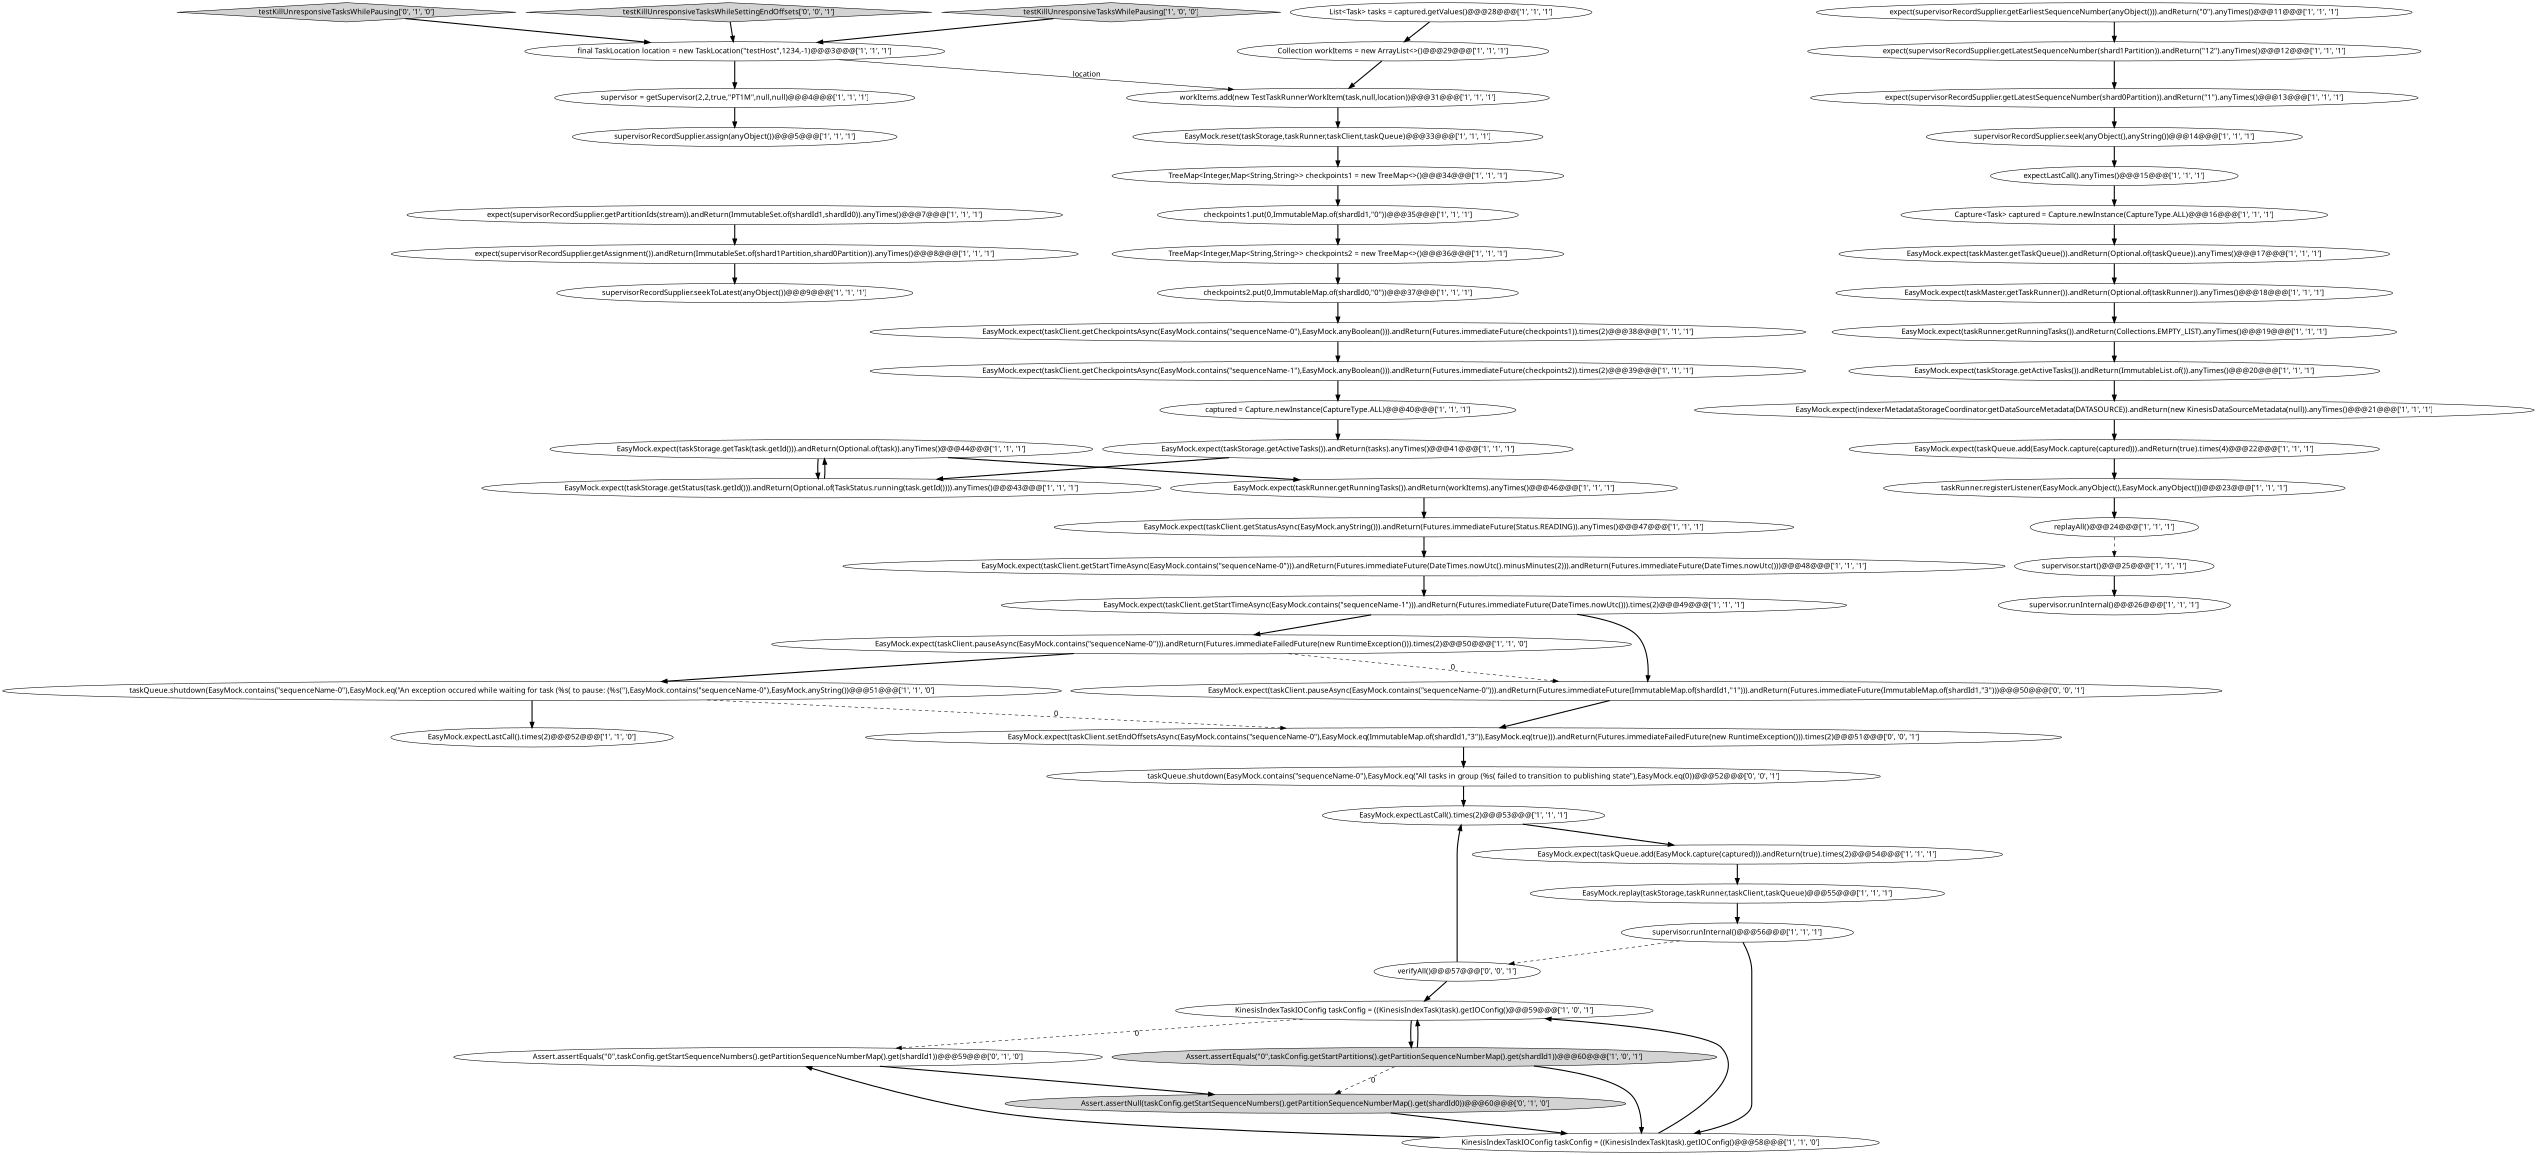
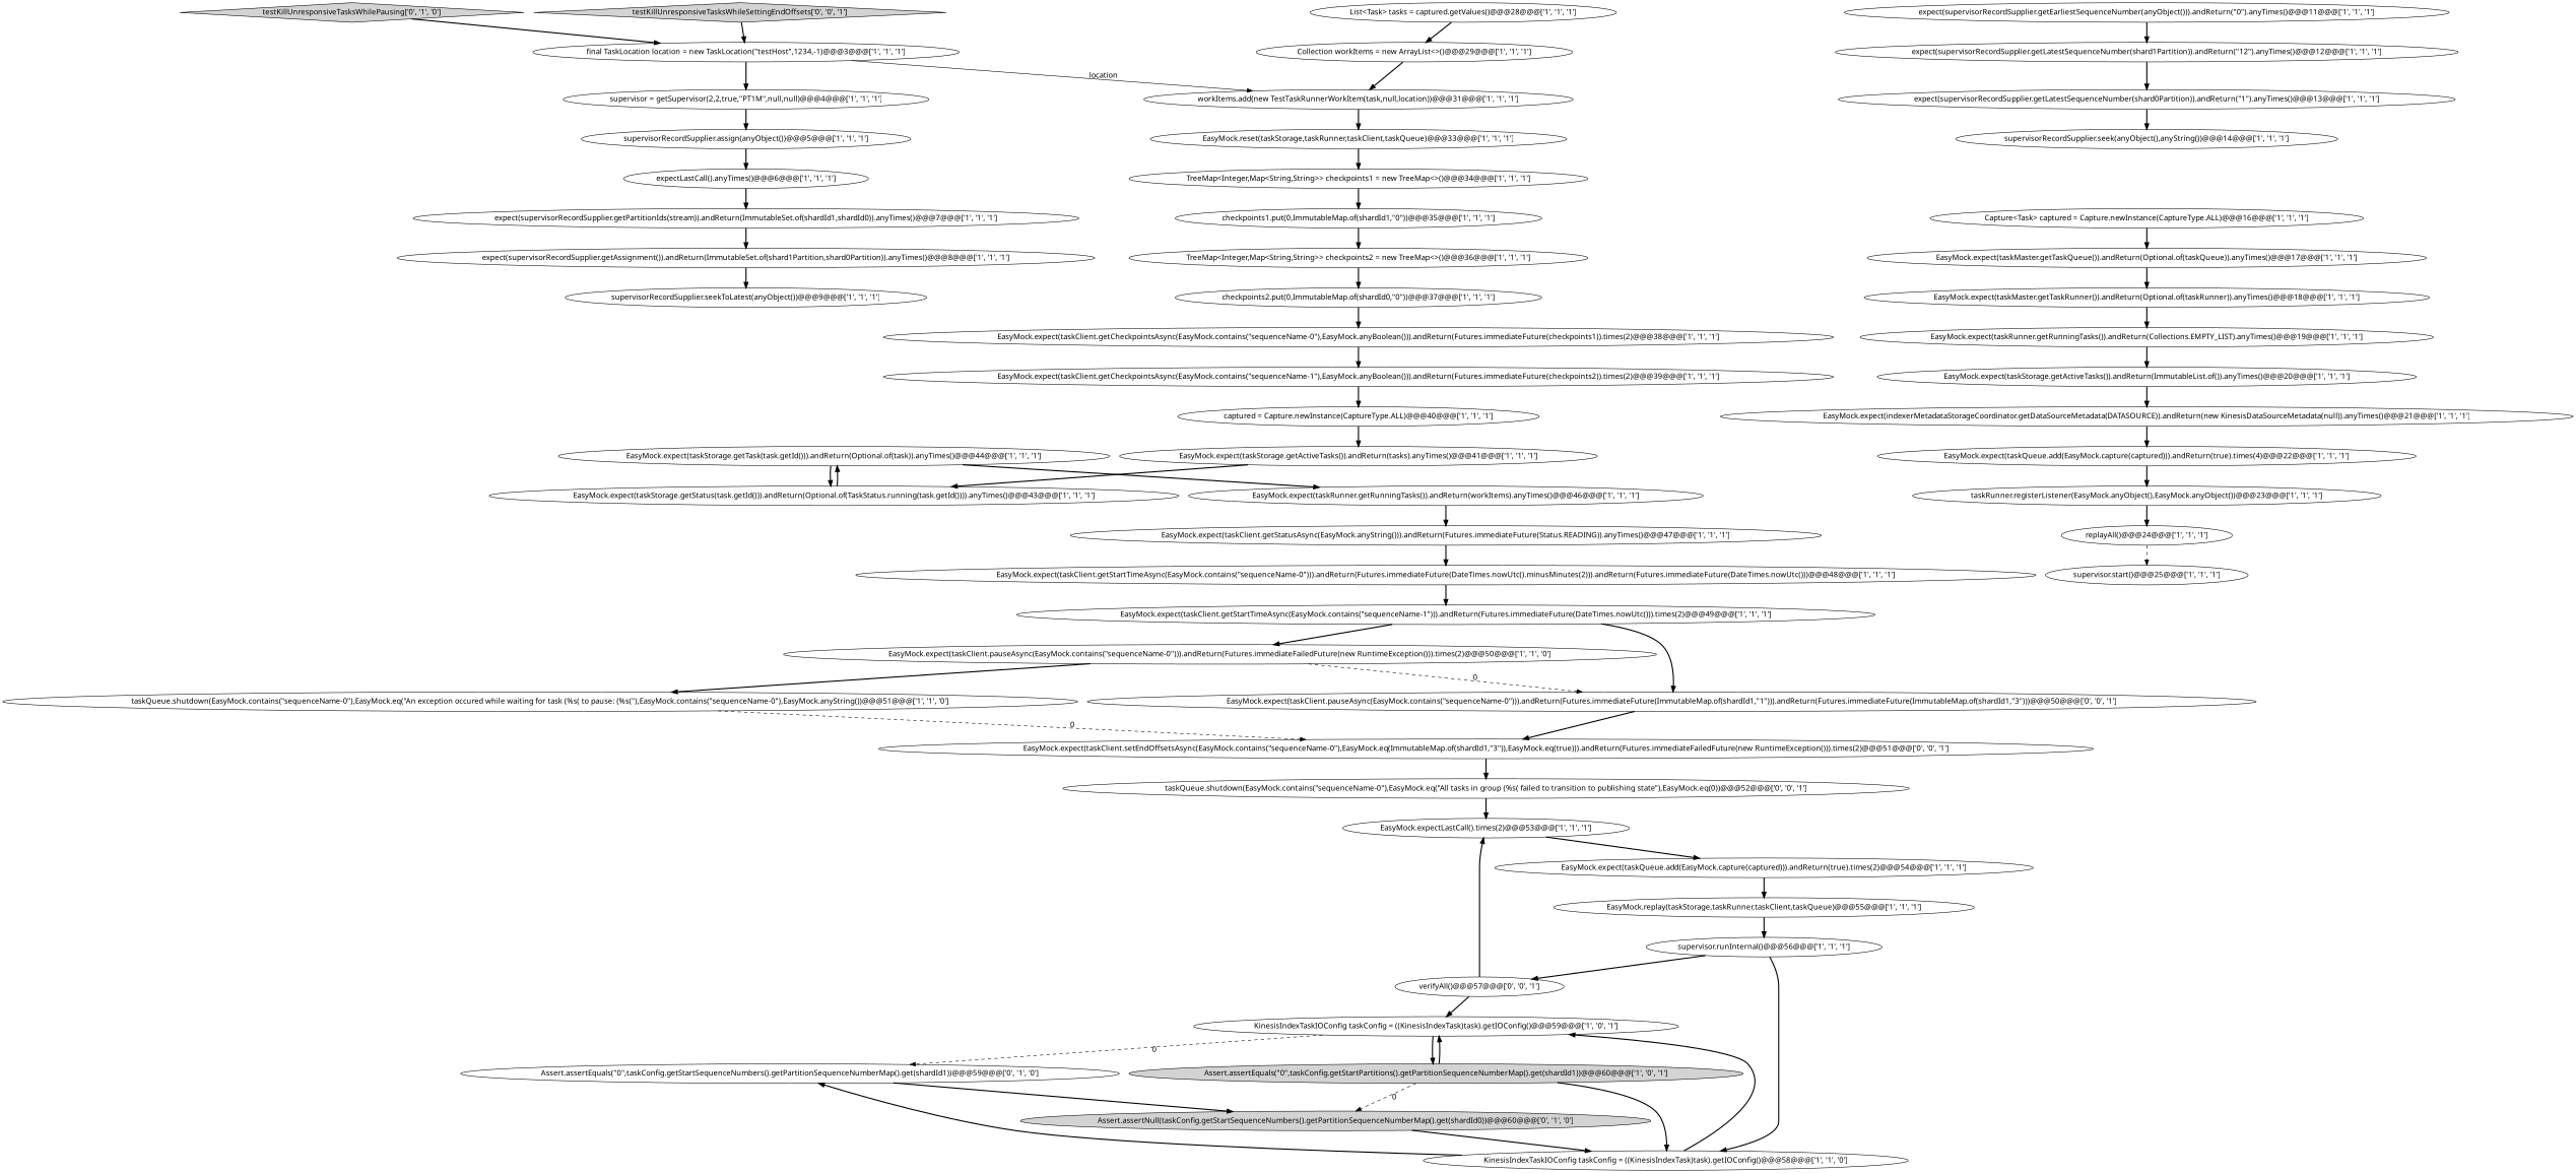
  digraph {
    fontname="Noto Sans"
    node [fillcolor=white fontname="Noto Sans" shape=ellipse style=filled]
    edge [fontname="Noto Sans" style=bold]
    n1 [label="EasyMock.expect(taskClient.pauseAsync(EasyMock.contains(\"sequenceName-0\"))).andReturn(Futures.immediateFailedFuture(new RuntimeException())).times(2)@@@50@@@['1', '1', '0']"]
    n2 [label="EasyMock.expect(taskClient.pauseAsync(EasyMock.contains(\"sequenceName-0\"))).andReturn(Futures.immediateFuture(ImmutableMap.of(shardId1,\"1\"))).andReturn(Futures.immediateFuture(ImmutableMap.of(shardId1,\"3\")))@@@50@@@['0', '0', '1']"]
    n3 [label="taskQueue.shutdown(EasyMock.contains(\"sequenceName-0\"),EasyMock.eq(\"An exception occured while waiting for task (%s( to pause: (%s(\"),EasyMock.contains(\"sequenceName-0\"),EasyMock.anyString())@@@51@@@['1', '1', '0']"]
    n4 [label="EasyMock.expect(taskClient.setEndOffsetsAsync(EasyMock.contains(\"sequenceName-0\"),EasyMock.eq(ImmutableMap.of(shardId1,\"3\")),EasyMock.eq(true))).andReturn(Futures.immediateFailedFuture(new RuntimeException())).times(2)@@@51@@@['0', '0', '1']"]
-   n5 [label="EasyMock.expectLastCall().times(2)@@@52@@@['1', '1', '0']"]
    n6 [label="TreeMap<Integer,Map<String,String>> checkpoints2 = new TreeMap<>()@@@36@@@['1', '1', '1']"]
    n7 [label="checkpoints2.put(0,ImmutableMap.of(shardId0,\"0\"))@@@37@@@['1', '1', '1']"]
    n8 [label="EasyMock.expect(taskClient.getCheckpointsAsync(EasyMock.contains(\"sequenceName-0\"),EasyMock.anyBoolean())).andReturn(Futures.immediateFuture(checkpoints1)).times(2)@@@38@@@['1', '1', '1']"]
    n9 [label="EasyMock.reset(taskStorage,taskRunner,taskClient,taskQueue)@@@33@@@['1', '1', '1']"]
    n10 [label="TreeMap<Integer,Map<String,String>> checkpoints1 = new TreeMap<>()@@@34@@@['1', '1', '1']"]
    n11 [label="checkpoints1.put(0,ImmutableMap.of(shardId1,\"0\"))@@@35@@@['1', '1', '1']"]
    n12 [label="EasyMock.replay(taskStorage,taskRunner,taskClient,taskQueue)@@@55@@@['1', '1', '1']"]
    n13 [label="supervisor.runInternal()@@@56@@@['1', '1', '1']"]
    n14 [label="verifyAll()@@@57@@@['0', '0', '1']"]
    n15 [label="KinesisIndexTaskIOConfig taskConfig = ((KinesisIndexTask)task).getIOConfig()@@@58@@@['1', '1', '0']"]
    n16 [label="KinesisIndexTaskIOConfig taskConfig = ((KinesisIndexTask)task).getIOConfig()@@@59@@@['1', '0', '1']"]
    n17 [label="EasyMock.expectLastCall().times(2)@@@53@@@['1', '1', '1']"]
    n18 [label="Assert.assertEquals(\"0\",taskConfig.getStartSequenceNumbers().getPartitionSequenceNumberMap().get(shardId1))@@@59@@@['0', '1', '0']"]
    n19 [label="workItems.add(new TestTaskRunnerWorkItem(task,null,location))@@@31@@@['1', '1', '1']"]
-   n20 [label="supervisor.runInternal()@@@26@@@['1', '1', '1']"]
    n21 [label="expect(supervisorRecordSupplier.getEarliestSequenceNumber(anyObject())).andReturn(\"0\").anyTimes()@@@11@@@['1', '1', '1']"]
    n22 [label="expect(supervisorRecordSupplier.getLatestSequenceNumber(shard1Partition)).andReturn(\"12\").anyTimes()@@@12@@@['1', '1', '1']"]
    n23 [label="expect(supervisorRecordSupplier.getLatestSequenceNumber(shard0Partition)).andReturn(\"1\").anyTimes()@@@13@@@['1', '1', '1']"]
    n24 [label="EasyMock.expect(taskStorage.getActiveTasks()).andReturn(ImmutableList.of()).anyTimes()@@@20@@@['1', '1', '1']"]
    n25 [label="EasyMock.expect(indexerMetadataStorageCoordinator.getDataSourceMetadata(DATASOURCE)).andReturn(new KinesisDataSourceMetadata(null)).anyTimes()@@@21@@@['1', '1', '1']"]
    n26 [label="EasyMock.expect(taskQueue.add(EasyMock.capture(captured))).andReturn(true).times(4)@@@22@@@['1', '1', '1']"]
    n27 [fillcolor=lightgray label="testKillUnresponsiveTasksWhileSettingEndOffsets['0', '0', '1']" shape=diamond]
    n28 [label="final TaskLocation location = new TaskLocation(\"testHost\",1234,-1)@@@3@@@['1', '1', '1']"]
    n29 [label="supervisor = getSupervisor(2,2,true,\"PT1M\",null,null)@@@4@@@['1', '1', '1']"]
    n30 [label="supervisorRecordSupplier.assign(anyObject())@@@5@@@['1', '1', '1']"]
+   n31 [label="expectLastCall().anyTimes()@@@6@@@['1', '1', '1']"]
    n32 [label="EasyMock.expect(taskStorage.getStatus(task.getId())).andReturn(Optional.of(TaskStatus.running(task.getId()))).anyTimes()@@@43@@@['1', '1', '1']"]
    n33 [label="EasyMock.expect(taskStorage.getTask(task.getId())).andReturn(Optional.of(task)).anyTimes()@@@44@@@['1', '1', '1']"]
    n34 [label="EasyMock.expect(taskRunner.getRunningTasks()).andReturn(workItems).anyTimes()@@@46@@@['1', '1', '1']"]
    n35 [label="Capture<Task> captured = Capture.newInstance(CaptureType.ALL)@@@16@@@['1', '1', '1']"]
    n36 [label="EasyMock.expect(taskMaster.getTaskQueue()).andReturn(Optional.of(taskQueue)).anyTimes()@@@17@@@['1', '1', '1']"]
    n37 [label="EasyMock.expect(taskMaster.getTaskRunner()).andReturn(Optional.of(taskRunner)).anyTimes()@@@18@@@['1', '1', '1']"]
    n38 [label="EasyMock.expect(taskClient.getStatusAsync(EasyMock.anyString())).andReturn(Futures.immediateFuture(Status.READING)).anyTimes()@@@47@@@['1', '1', '1']"]
    n39 [label="EasyMock.expect(taskClient.getCheckpointsAsync(EasyMock.contains(\"sequenceName-1\"),EasyMock.anyBoolean())).andReturn(Futures.immediateFuture(checkpoints2)).times(2)@@@39@@@['1', '1', '1']"]
    n40 [label="captured = Capture.newInstance(CaptureType.ALL)@@@40@@@['1', '1', '1']"]
    n41 [label="EasyMock.expect(taskStorage.getActiveTasks()).andReturn(tasks).anyTimes()@@@41@@@['1', '1', '1']"]
    n42 [fillcolor=lightgray label="Assert.assertEquals(\"0\",taskConfig.getStartPartitions().getPartitionSequenceNumberMap().get(shardId1))@@@60@@@['1', '0', '1']"]
    n43 [fillcolor=lightgray label="Assert.assertNull(taskConfig.getStartSequenceNumbers().getPartitionSequenceNumberMap().get(shardId0))@@@60@@@['0', '1', '0']"]
    n44 [label="expect(supervisorRecordSupplier.getPartitionIds(stream)).andReturn(ImmutableSet.of(shardId1,shardId0)).anyTimes()@@@7@@@['1', '1', '1']"]
    n45 [label="expect(supervisorRecordSupplier.getAssignment()).andReturn(ImmutableSet.of(shard1Partition,shard0Partition)).anyTimes()@@@8@@@['1', '1', '1']"]
-   n46 [fillcolor=lightgray label="testKillUnresponsiveTasksWhilePausing['1', '0', '0']" shape=diamond]
    n47 [label="taskRunner.registerListener(EasyMock.anyObject(),EasyMock.anyObject())@@@23@@@['1', '1', '1']"]
    n48 [label="replayAll()@@@24@@@['1', '1', '1']"]
    n49 [label="EasyMock.expect(taskRunner.getRunningTasks()).andReturn(Collections.EMPTY_LIST).anyTimes()@@@19@@@['1', '1', '1']"]
    n50 [label="supervisorRecordSupplier.seekToLatest(anyObject())@@@9@@@['1', '1', '1']"]
    n51 [label="EasyMock.expect(taskClient.getStartTimeAsync(EasyMock.contains(\"sequenceName-1\"))).andReturn(Futures.immediateFuture(DateTimes.nowUtc())).times(2)@@@49@@@['1', '1', '1']"]
    n52 [label="supervisorRecordSupplier.seek(anyObject(),anyString())@@@14@@@['1', '1', '1']"]
-   n53 [label="expectLastCall().anyTimes()@@@15@@@['1', '1', '1']"]
    n54 [label="EasyMock.expect(taskQueue.add(EasyMock.capture(captured))).andReturn(true).times(2)@@@54@@@['1', '1', '1']"]
    n55 [label="List<Task> tasks = captured.getValues()@@@28@@@['1', '1', '1']"]
    n56 [label="Collection workItems = new ArrayList<>()@@@29@@@['1', '1', '1']"]
    n57 [label="supervisor.start()@@@25@@@['1', '1', '1']"]
    n58 [label="taskQueue.shutdown(EasyMock.contains(\"sequenceName-0\"),EasyMock.eq(\"All tasks in group (%s( failed to transition to publishing state\"),EasyMock.eq(0))@@@52@@@['0', '0', '1']"]
    n59 [fillcolor=lightgray label="testKillUnresponsiveTasksWhilePausing['0', '1', '0']" shape=diamond]
    n60 [label="EasyMock.expect(taskClient.getStartTimeAsync(EasyMock.contains(\"sequenceName-0\"))).andReturn(Futures.immediateFuture(DateTimes.nowUtc().minusMinutes(2))).andReturn(Futures.immediateFuture(DateTimes.nowUtc()))@@@48@@@['1', '1', '1']"]
    n1 -> n2 [label=0 style=dashed]
    n1 -> n3
    n2 -> n4
    n3 -> n4 [label=0 style=dashed]
-   n3 -> n5
    n4 -> n58
    n6 -> n7
    n7 -> n8
    n8 -> n39
    n9 -> n10
    n10 -> n11
    n11 -> n6
    n12 -> n13
-   n13 -> n14 [style=dashed]
+   n13 -> n14
    n13 -> n15
    n14 -> n16
    n14 -> n17
    n15 -> n16
    n15 -> n18
    n16 -> n18 [label=0 style=dashed]
    n16 -> n42
    n17 -> n54
    n18 -> n43
    n19 -> n9
    n21 -> n22
    n22 -> n23
    n23 -> n52
    n24 -> n25
    n25 -> n26
    n26 -> n47
    n27 -> n28
    n28 -> n19 [label=location style=solid]
    n28 -> n29
    n29 -> n30
+   n30 -> n31
+   n31 -> n44
    n32 -> n33
    n33 -> n32
    n33 -> n34
    n34 -> n38
    n35 -> n36
    n36 -> n37
    n37 -> n49
    n38 -> n60
    n39 -> n40
    n40 -> n41
    n41 -> n32
    n42 -> n15
    n42 -> n16
    n42 -> n43 [label=0 style=dashed]
    n43 -> n15
    n44 -> n45
    n45 -> n50
-   n46 -> n28
    n47 -> n48
    n48 -> n57 [style=dashed]
    n49 -> n24
    n51 -> n1
    n51 -> n2
-   n52 -> n53
-   n53 -> n35
    n54 -> n12
    n55 -> n56
    n56 -> n19
-   n57 -> n20
    n58 -> n17
    n59 -> n28
    n60 -> n51
  }
